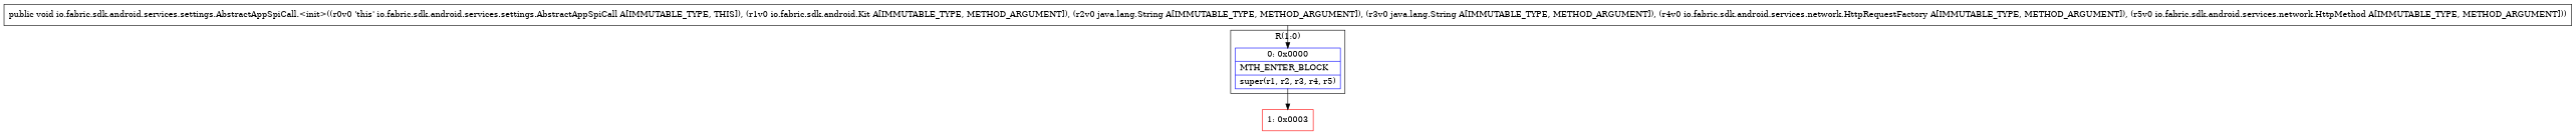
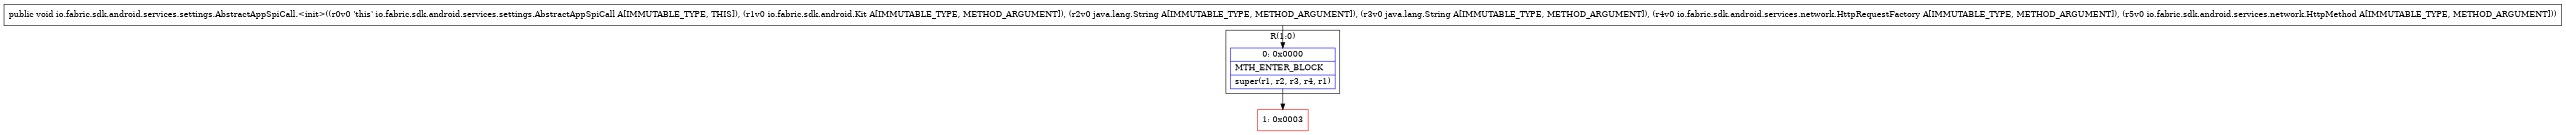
  digraph {
    node [shape=record]
-   n1 [color=blue label="{0\:\ 0x0000|MTH_ENTER_BLOCK\l|super(r1, r2, r3, r4, r5)\l}"]
+   n1 [color=blue label="{0\:\ 0x0000|MTH_ENTER_BLOCK\l|super(r1, r2, r3, r4, r1)\l}"]
    n2 [color=red label="{1\:\ 0x0003}"]
    n3 [label="{public void io.fabric.sdk.android.services.settings.AbstractAppSpiCall.\<init\>((r0v0 'this' io.fabric.sdk.android.services.settings.AbstractAppSpiCall A[IMMUTABLE_TYPE, THIS]), (r1v0 io.fabric.sdk.android.Kit A[IMMUTABLE_TYPE, METHOD_ARGUMENT]), (r2v0 java.lang.String A[IMMUTABLE_TYPE, METHOD_ARGUMENT]), (r3v0 java.lang.String A[IMMUTABLE_TYPE, METHOD_ARGUMENT]), (r4v0 io.fabric.sdk.android.services.network.HttpRequestFactory A[IMMUTABLE_TYPE, METHOD_ARGUMENT]), (r5v0 io.fabric.sdk.android.services.network.HttpMethod A[IMMUTABLE_TYPE, METHOD_ARGUMENT])) }"]
    subgraph cluster_1 {
      label="R(1:0)"
      n1
    }
    n1 -> n2
    n3 -> n1
  }
